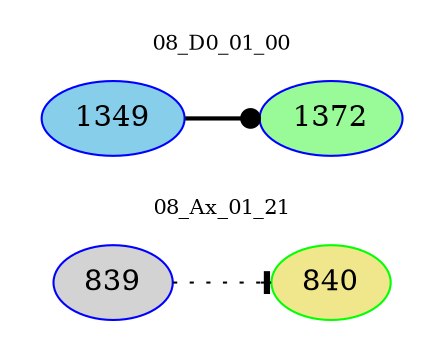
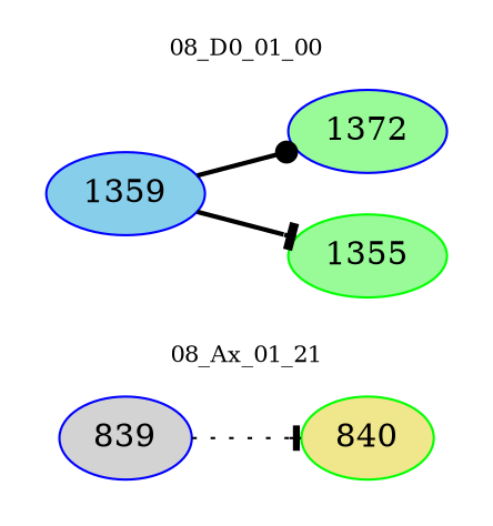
  digraph {
    rankdir=LR
    node [color=blue fillcolor=palegreen style=filled]
    edge [arrowhead=tee color=black style=bold]
    n1 [fillcolor=lightgrey label=839]
    n2 [color=green fillcolor=khaki label=840]
-   n3 [fillcolor=skyblue label=1349]
+   n3 [fillcolor=skyblue label=1359]
+   n4 [color=green label=1355]
    n5 [label=1372]
    subgraph cluster_1 {
      color=white
      fontsize=10
      label="08_Ax_01_21"
      n1
      n2
    }
    subgraph cluster_2 {
      color=white
      fontsize=10
      label="08_D0_01_00"
      n3
+     n4
      n5
    }
    n1 -> n2 [style=dotted]
+   n3 -> n4
    n3 -> n5 [arrowhead=dot]
  }
